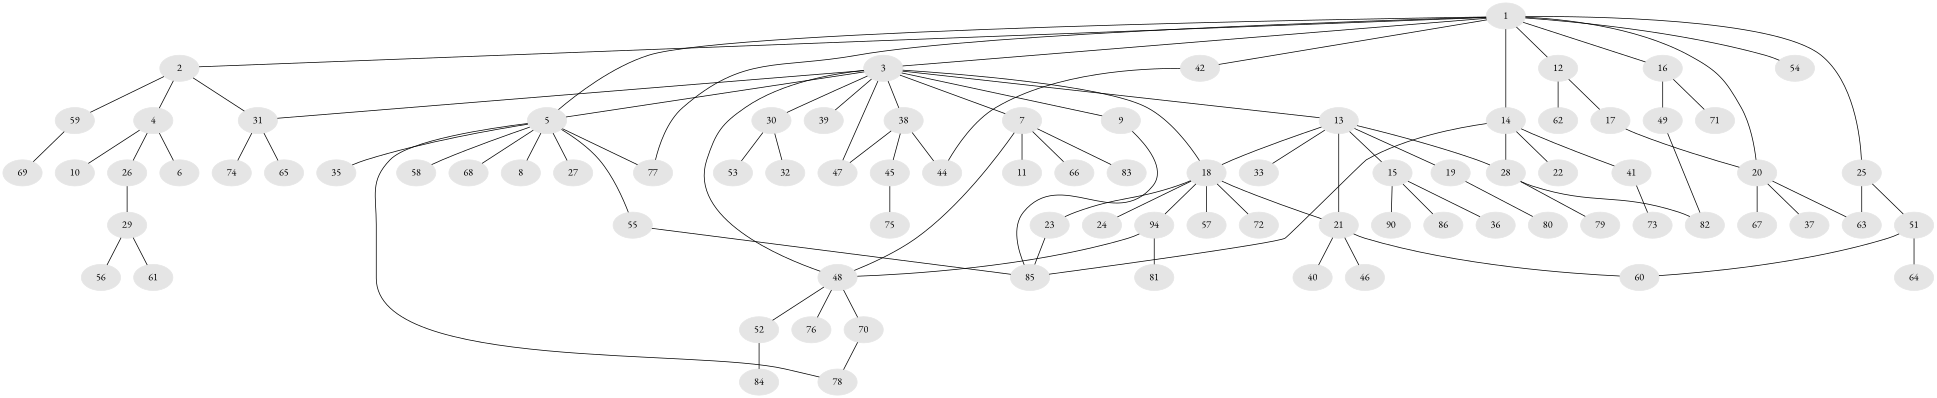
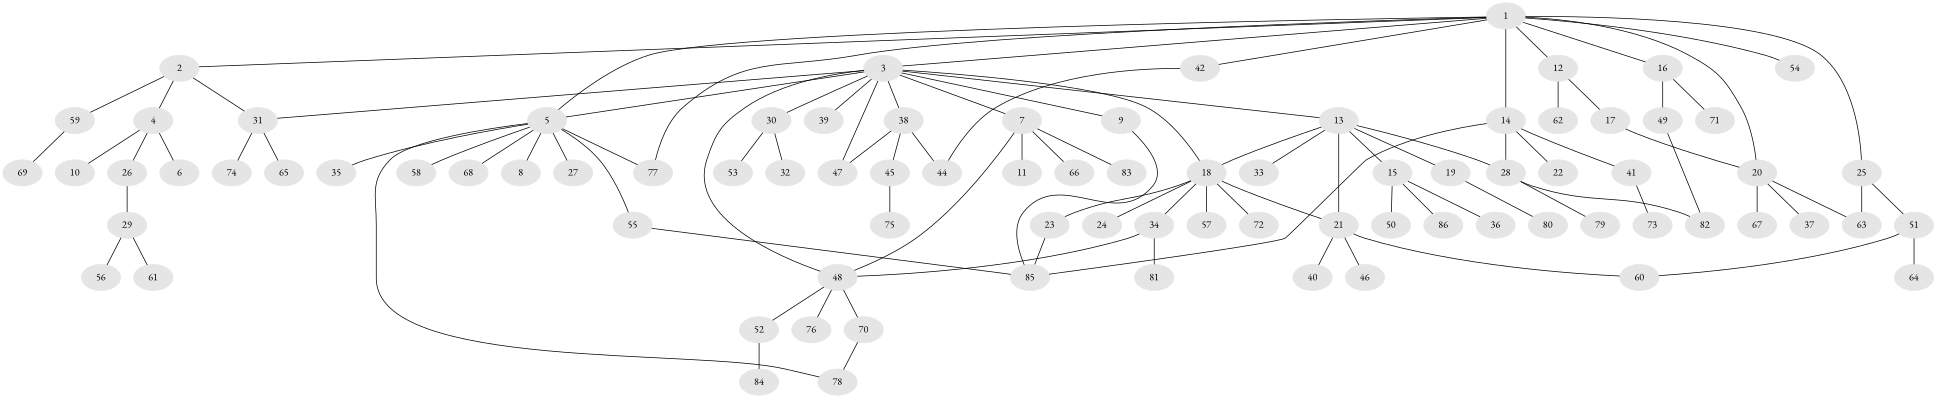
  graph {
    fontname="EB Garamond"
    node [color=gray90 fontname="EB Garamond" style=filled]
    edge [fontname="EB Garamond"]
    1
    2
    3
    5
    12
    14
    16
    20
    25
    42
    54
    77
    4
    31
    59
    7
    9
    13
    18
    30
    38
    39
    47
    48
    8
    27
    35
    55
    58
    68
    78
    17
    62
    85
    28
    22
    41
    49
    71
    37
    63
    67
    51
    44
    6
    10
    26
    65
    74
    69
    11
    66
    83
    15
    19
    21
    33
    23
    24
-   34 [label=94]
+   34
    57
    72
    32
    53
    45
    52
    70
    76
    29
    36
-   50 [label=90]
+   50
    86
    80
    40
    46
    60
    79
    82
    73
    81
    64
    56
    61
    75
    84
    1 -- 2
    1 -- 3
    1 -- 5
    1 -- 12
    1 -- 14
    1 -- 16
    1 -- 20
    1 -- 25
    1 -- 42
    1 -- 54
    1 -- 77
    2 -- 4
    2 -- 31
    2 -- 59
    3 -- 5
    3 -- 31
    3 -- 7
    3 -- 9
    3 -- 13
    3 -- 18
    3 -- 30
    3 -- 38
    3 -- 39
    3 -- 47
    3 -- 48
    5 -- 77
    5 -- 8
    5 -- 27
    5 -- 35
    5 -- 55
    5 -- 58
    5 -- 68
    5 -- 78
    12 -- 17
    12 -- 62
    14 -- 85
    14 -- 28
    14 -- 22
    14 -- 41
    16 -- 49
    16 -- 71
    20 -- 37
    20 -- 63
    20 -- 67
    25 -- 63
    25 -- 51
    42 -- 44
    4 -- 6
    4 -- 10
    4 -- 26
    31 -- 65
    31 -- 74
    59 -- 69
    7 -- 48
    7 -- 11
    7 -- 66
    7 -- 83
    9 -- 85
    13 -- 18
    13 -- 28
    13 -- 15
    13 -- 19
    13 -- 21
    13 -- 33
    18 -- 21
    18 -- 23
    18 -- 24
    18 -- 34
    18 -- 57
    18 -- 72
    30 -- 32
    30 -- 53
    38 -- 47
    38 -- 44
    38 -- 45
    48 -- 52
    48 -- 70
    48 -- 76
    55 -- 85
    17 -- 20
    28 -- 79
    28 -- 82
    41 -- 73
    49 -- 82
    51 -- 60
    51 -- 64
    26 -- 29
    15 -- 36
    15 -- 50
    15 -- 86
    19 -- 80
    21 -- 40
    21 -- 46
    21 -- 60
    23 -- 85
    34 -- 48
    34 -- 81
    45 -- 75
    52 -- 84
    70 -- 78
    29 -- 56
    29 -- 61
  }
